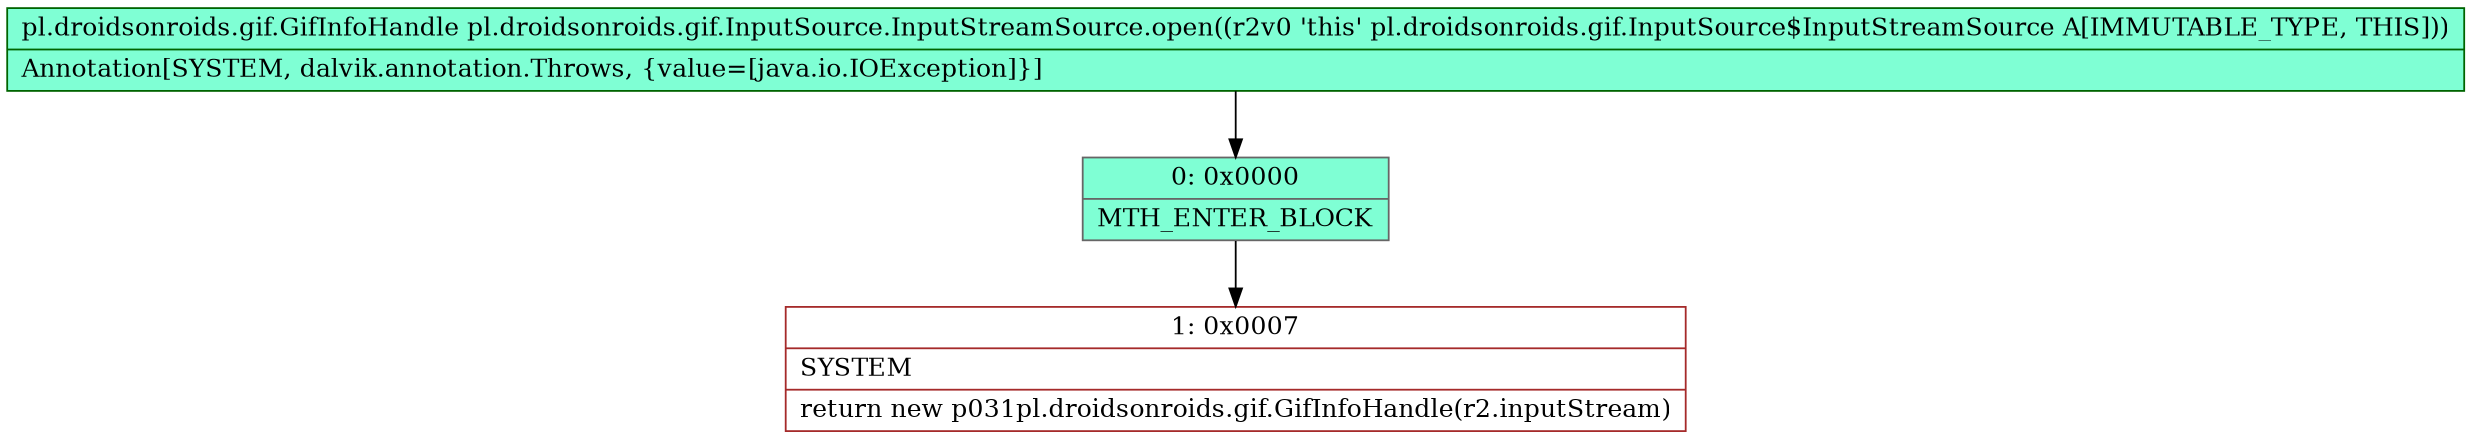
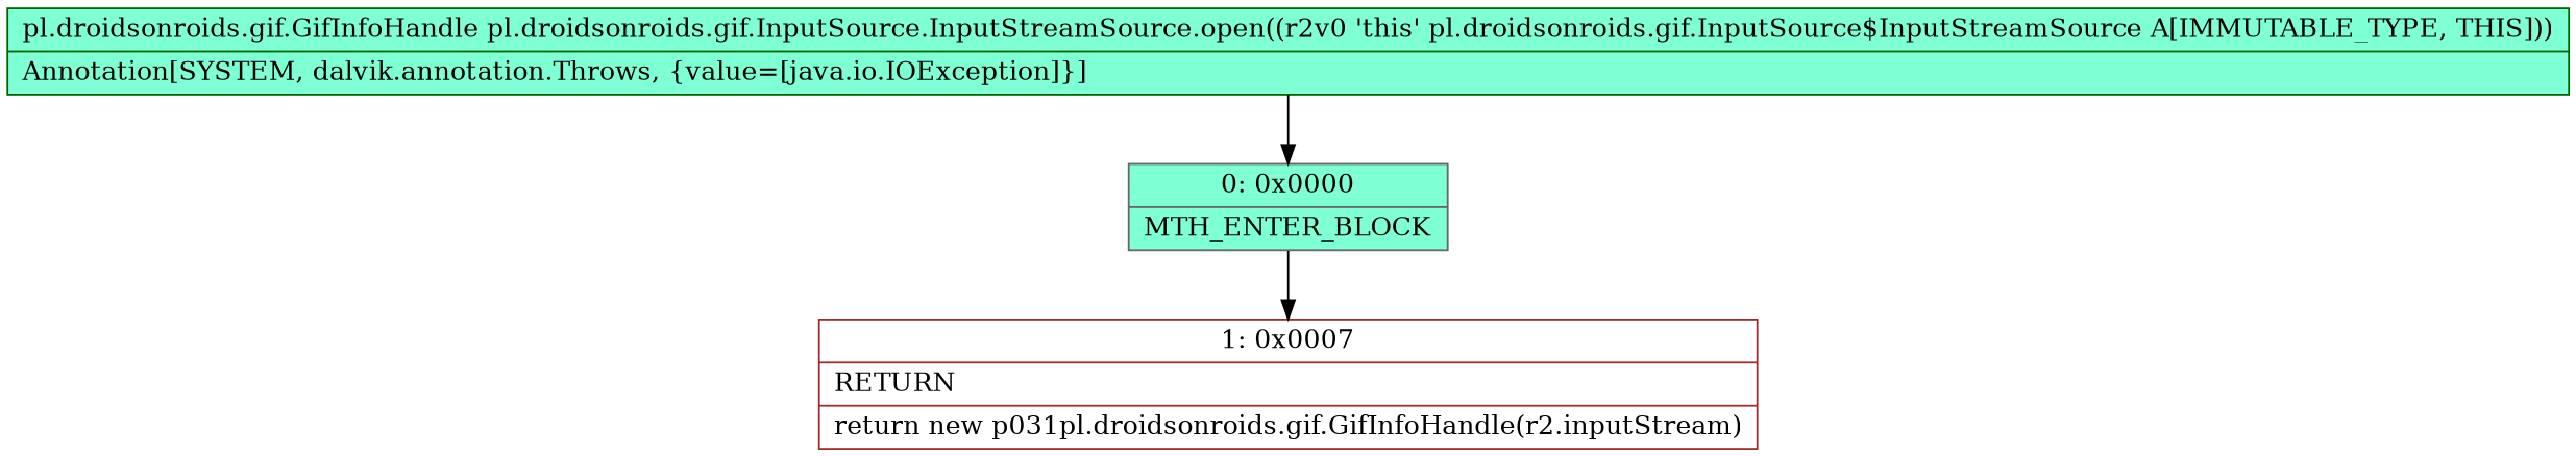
  digraph {
    fontname="DejaVu Serif"
    node [shape=record style=filled fillcolor=aquamarine fontname="DejaVu Serif"]
    edge [fontname="DejaVu Serif"]
    n1 [label="{0\:\ 0x0000|MTH_ENTER_BLOCK\l}" color=gray40]
-   n2 [label="{1\:\ 0x0007|SYSTEM\l|return new p031pl.droidsonroids.gif.GifInfoHandle(r2.inputStream)\l}" fillcolor=white color=brown]
+   n2 [label="{1\:\ 0x0007|RETURN\l|return new p031pl.droidsonroids.gif.GifInfoHandle(r2.inputStream)\l}" fillcolor=white color=brown]
    n3 [label="{pl.droidsonroids.gif.GifInfoHandle pl.droidsonroids.gif.InputSource.InputStreamSource.open((r2v0 'this' pl.droidsonroids.gif.InputSource$InputStreamSource A[IMMUTABLE_TYPE, THIS]))  | Annotation[SYSTEM, dalvik.annotation.Throws, \{value=[java.io.IOException]\}]\l}" color=darkgreen]
    n1 -> n2
    n3 -> n1
  }
